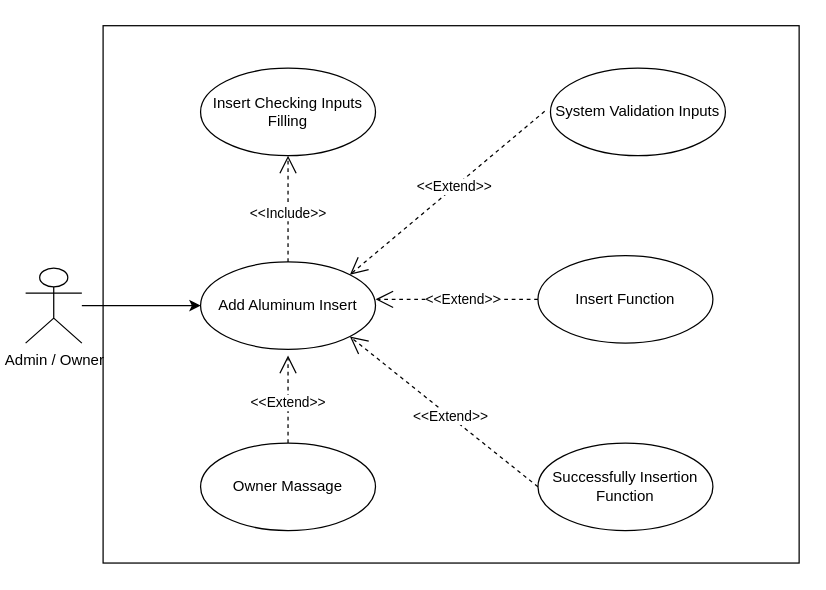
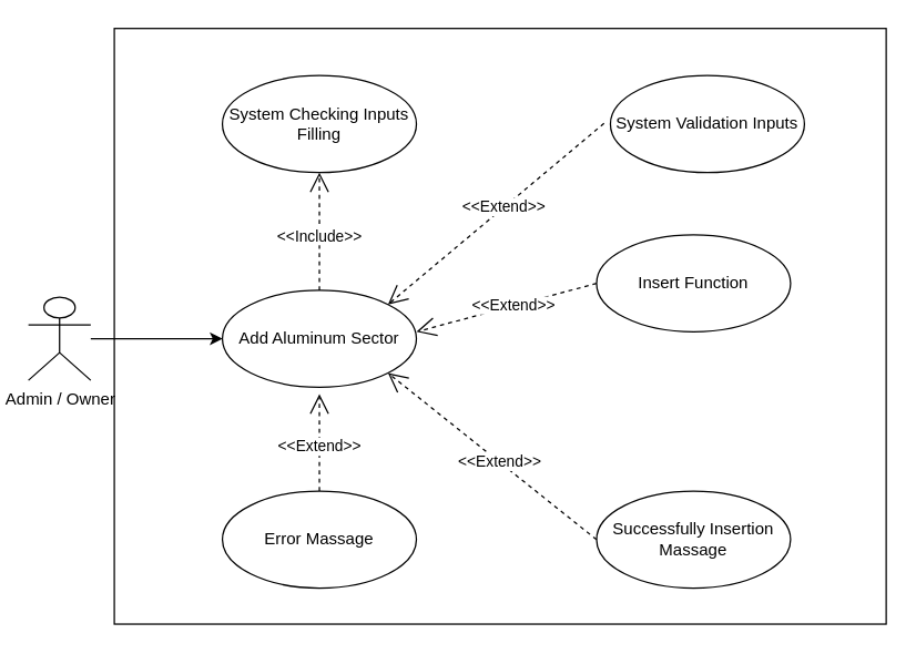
  <mxCell id="0" />
  <mxCell id="1" parent="0" />
  <mxCell id="2" style="edgeStyle=orthogonalEdgeStyle;rounded=0;orthogonalLoop=1;jettySize=auto;html=1;entryX=0;entryY=0.5;entryDx=0;entryDy=0;" parent="1" source="3" edge="1"><mxGeometry relative="1" as="geometry"><mxPoint x="160" y="244" as="targetPoint" /></mxGeometry></mxCell>
  <mxCell id="3" value="Admin / Owner" style="shape=umlActor;verticalLabelPosition=bottom;verticalAlign=top;html=1;" parent="1" vertex="1"><mxGeometry x="20" y="214" width="45" height="60" as="geometry" /></mxCell>
- <mxCell id="4" value="Add Aluminum Insert" style="ellipse;whiteSpace=wrap;html=1;" parent="1" vertex="1"><mxGeometry x="160" y="209" width="140" height="70" as="geometry" /></mxCell>
- <mxCell id="5" value="Successfully Insertion Function" style="ellipse;whiteSpace=wrap;html=1;" parent="1" vertex="1"><mxGeometry x="430" y="354" width="140" height="70" as="geometry" /></mxCell>
- <mxCell id="6" value="Owner Massage" style="ellipse;whiteSpace=wrap;html=1;" parent="1" vertex="1"><mxGeometry x="160" y="354" width="140" height="70" as="geometry" /></mxCell>
+ <mxCell id="4" value="Add Aluminum Sector" style="ellipse;whiteSpace=wrap;html=1;" parent="1" vertex="1"><mxGeometry x="160" y="209" width="140" height="70" as="geometry" /></mxCell>
+ <mxCell id="5" value="Successfully Insertion Massage" style="ellipse;whiteSpace=wrap;html=1;" parent="1" vertex="1"><mxGeometry x="430" y="354" width="140" height="70" as="geometry" /></mxCell>
+ <mxCell id="6" value="Error Massage" style="ellipse;whiteSpace=wrap;html=1;" parent="1" vertex="1"><mxGeometry x="160" y="354" width="140" height="70" as="geometry" /></mxCell>
  <mxCell id="7" value="System Validation Inputs" style="ellipse;whiteSpace=wrap;html=1;" parent="1" vertex="1"><mxGeometry x="440" y="54" width="140" height="70" as="geometry" /></mxCell>
- <mxCell id="8" value="Insert Checking Inputs Filling" style="ellipse;whiteSpace=wrap;html=1;" parent="1" vertex="1"><mxGeometry x="160" y="54" width="140" height="70" as="geometry" /></mxCell>
- <mxCell id="9" value="Insert Function" style="ellipse;whiteSpace=wrap;html=1;" parent="1" vertex="1"><mxGeometry x="430" y="204" width="140" height="70" as="geometry" /></mxCell>
+ <mxCell id="8" value="System Checking Inputs Filling" style="ellipse;whiteSpace=wrap;html=1;" parent="1" vertex="1"><mxGeometry x="160" y="54" width="140" height="70" as="geometry" /></mxCell>
+ <mxCell id="9" value="Insert Function" style="ellipse;whiteSpace=wrap;html=1;" parent="1" vertex="1"><mxGeometry x="430" y="169" width="140" height="70" as="geometry" /></mxCell>
  <mxCell id="10" value="&amp;lt;&amp;lt;Include&amp;gt;&amp;gt;" style="endArrow=open;endSize=12;dashed=1;html=1;rounded=0;entryX=0.5;entryY=1;entryDx=0;entryDy=0;exitX=0.5;exitY=0;exitDx=0;exitDy=0;" parent="1" source="4" target="8" edge="1"><mxGeometry x="-0.077" width="160" relative="1" as="geometry"><mxPoint x="380" y="144" as="sourcePoint" /><mxPoint x="220" y="144" as="targetPoint" /><mxPoint as="offset" /></mxGeometry></mxCell>
  <mxCell id="11" value="&amp;lt;&amp;lt;Extend&amp;gt;&amp;gt;" style="endArrow=open;endSize=12;dashed=1;html=1;rounded=0;entryX=1;entryY=0;entryDx=0;entryDy=0;exitX=-0.033;exitY=0.493;exitDx=0;exitDy=0;exitPerimeter=0;" parent="1" source="7" target="4" edge="1"><mxGeometry x="-0.077" width="160" relative="1" as="geometry"><mxPoint x="300" y="329" as="sourcePoint" /><mxPoint x="300" y="244" as="targetPoint" /><mxPoint as="offset" /></mxGeometry></mxCell>
  <mxCell id="12" value="&amp;lt;&amp;lt;Extend&amp;gt;&amp;gt;" style="endArrow=open;endSize=12;dashed=1;html=1;rounded=0;exitX=0;exitY=0.5;exitDx=0;exitDy=0;" parent="1" source="9" edge="1"><mxGeometry x="-0.077" width="160" relative="1" as="geometry"><mxPoint x="435" y="119" as="sourcePoint" /><mxPoint x="300" y="239" as="targetPoint" /><mxPoint as="offset" /></mxGeometry></mxCell>
  <mxCell id="13" value="&amp;lt;&amp;lt;Extend&amp;gt;&amp;gt;" style="endArrow=open;endSize=12;dashed=1;html=1;rounded=0;exitX=0;exitY=0.5;exitDx=0;exitDy=0;entryX=1;entryY=1;entryDx=0;entryDy=0;" parent="1" source="5" target="4" edge="1"><mxGeometry x="-0.077" width="160" relative="1" as="geometry"><mxPoint x="440" y="249" as="sourcePoint" /><mxPoint x="310" y="249" as="targetPoint" /><mxPoint as="offset" /></mxGeometry></mxCell>
  <mxCell id="14" value="&amp;lt;&amp;lt;Extend&amp;gt;&amp;gt;" style="endArrow=open;endSize=12;dashed=1;html=1;rounded=0;exitX=0.5;exitY=0;exitDx=0;exitDy=0;" parent="1" source="6" edge="1"><mxGeometry x="-0.077" width="160" relative="1" as="geometry"><mxPoint x="430" y="399" as="sourcePoint" /><mxPoint x="230" y="284" as="targetPoint" /><mxPoint as="offset" /></mxGeometry></mxCell>
  <mxCell id="15" value="" style="rounded=0;whiteSpace=wrap;html=1;fillColor=none;" parent="1" vertex="1"><mxGeometry x="82" y="20" width="557" height="430" as="geometry" /></mxCell>
